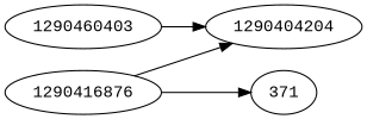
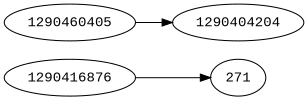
  strict digraph {
    fontname="Liberation Mono"
    rankdir=LR
    node [fontname="Liberation Mono"]
    edge [fontname="Liberation Mono"]
    1290416876
    1290404204
-   271 [label=371]
-   1290460403
-   1290416876 -> 1290404204
+   271
+   1290460403 [label=1290460405]
    1290416876 -> 271
    1290460403 -> 1290404204
  }
